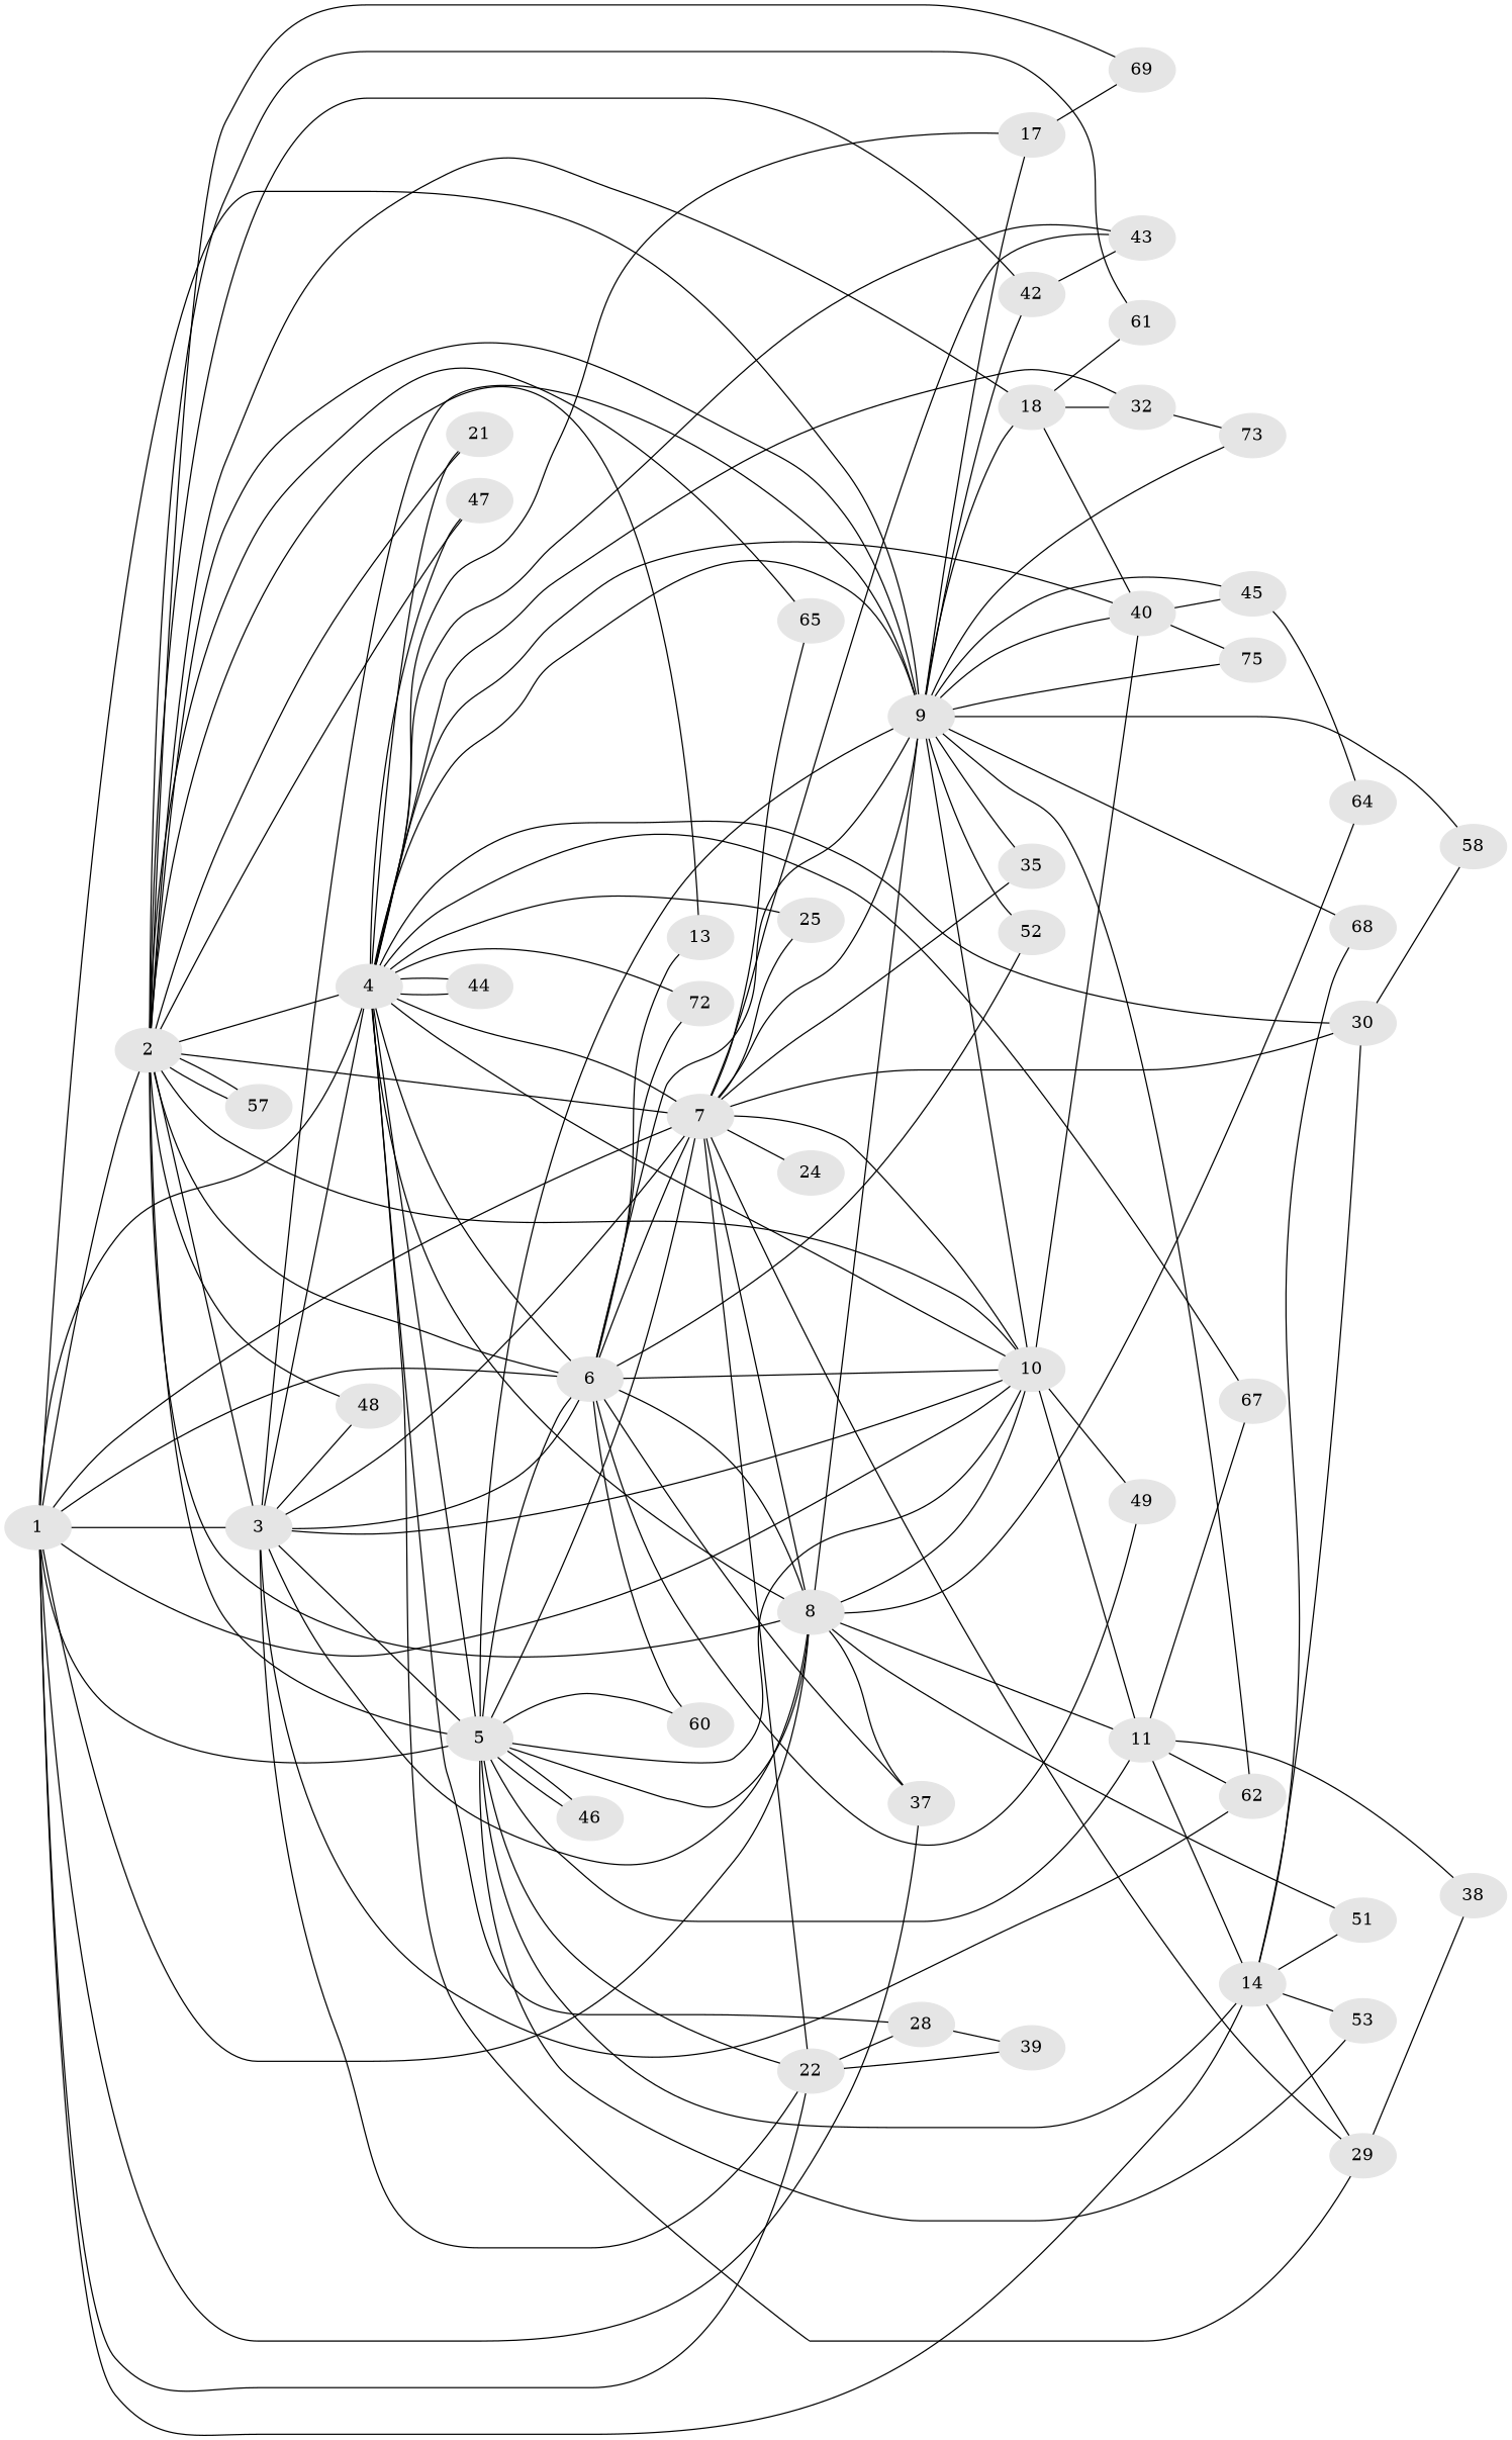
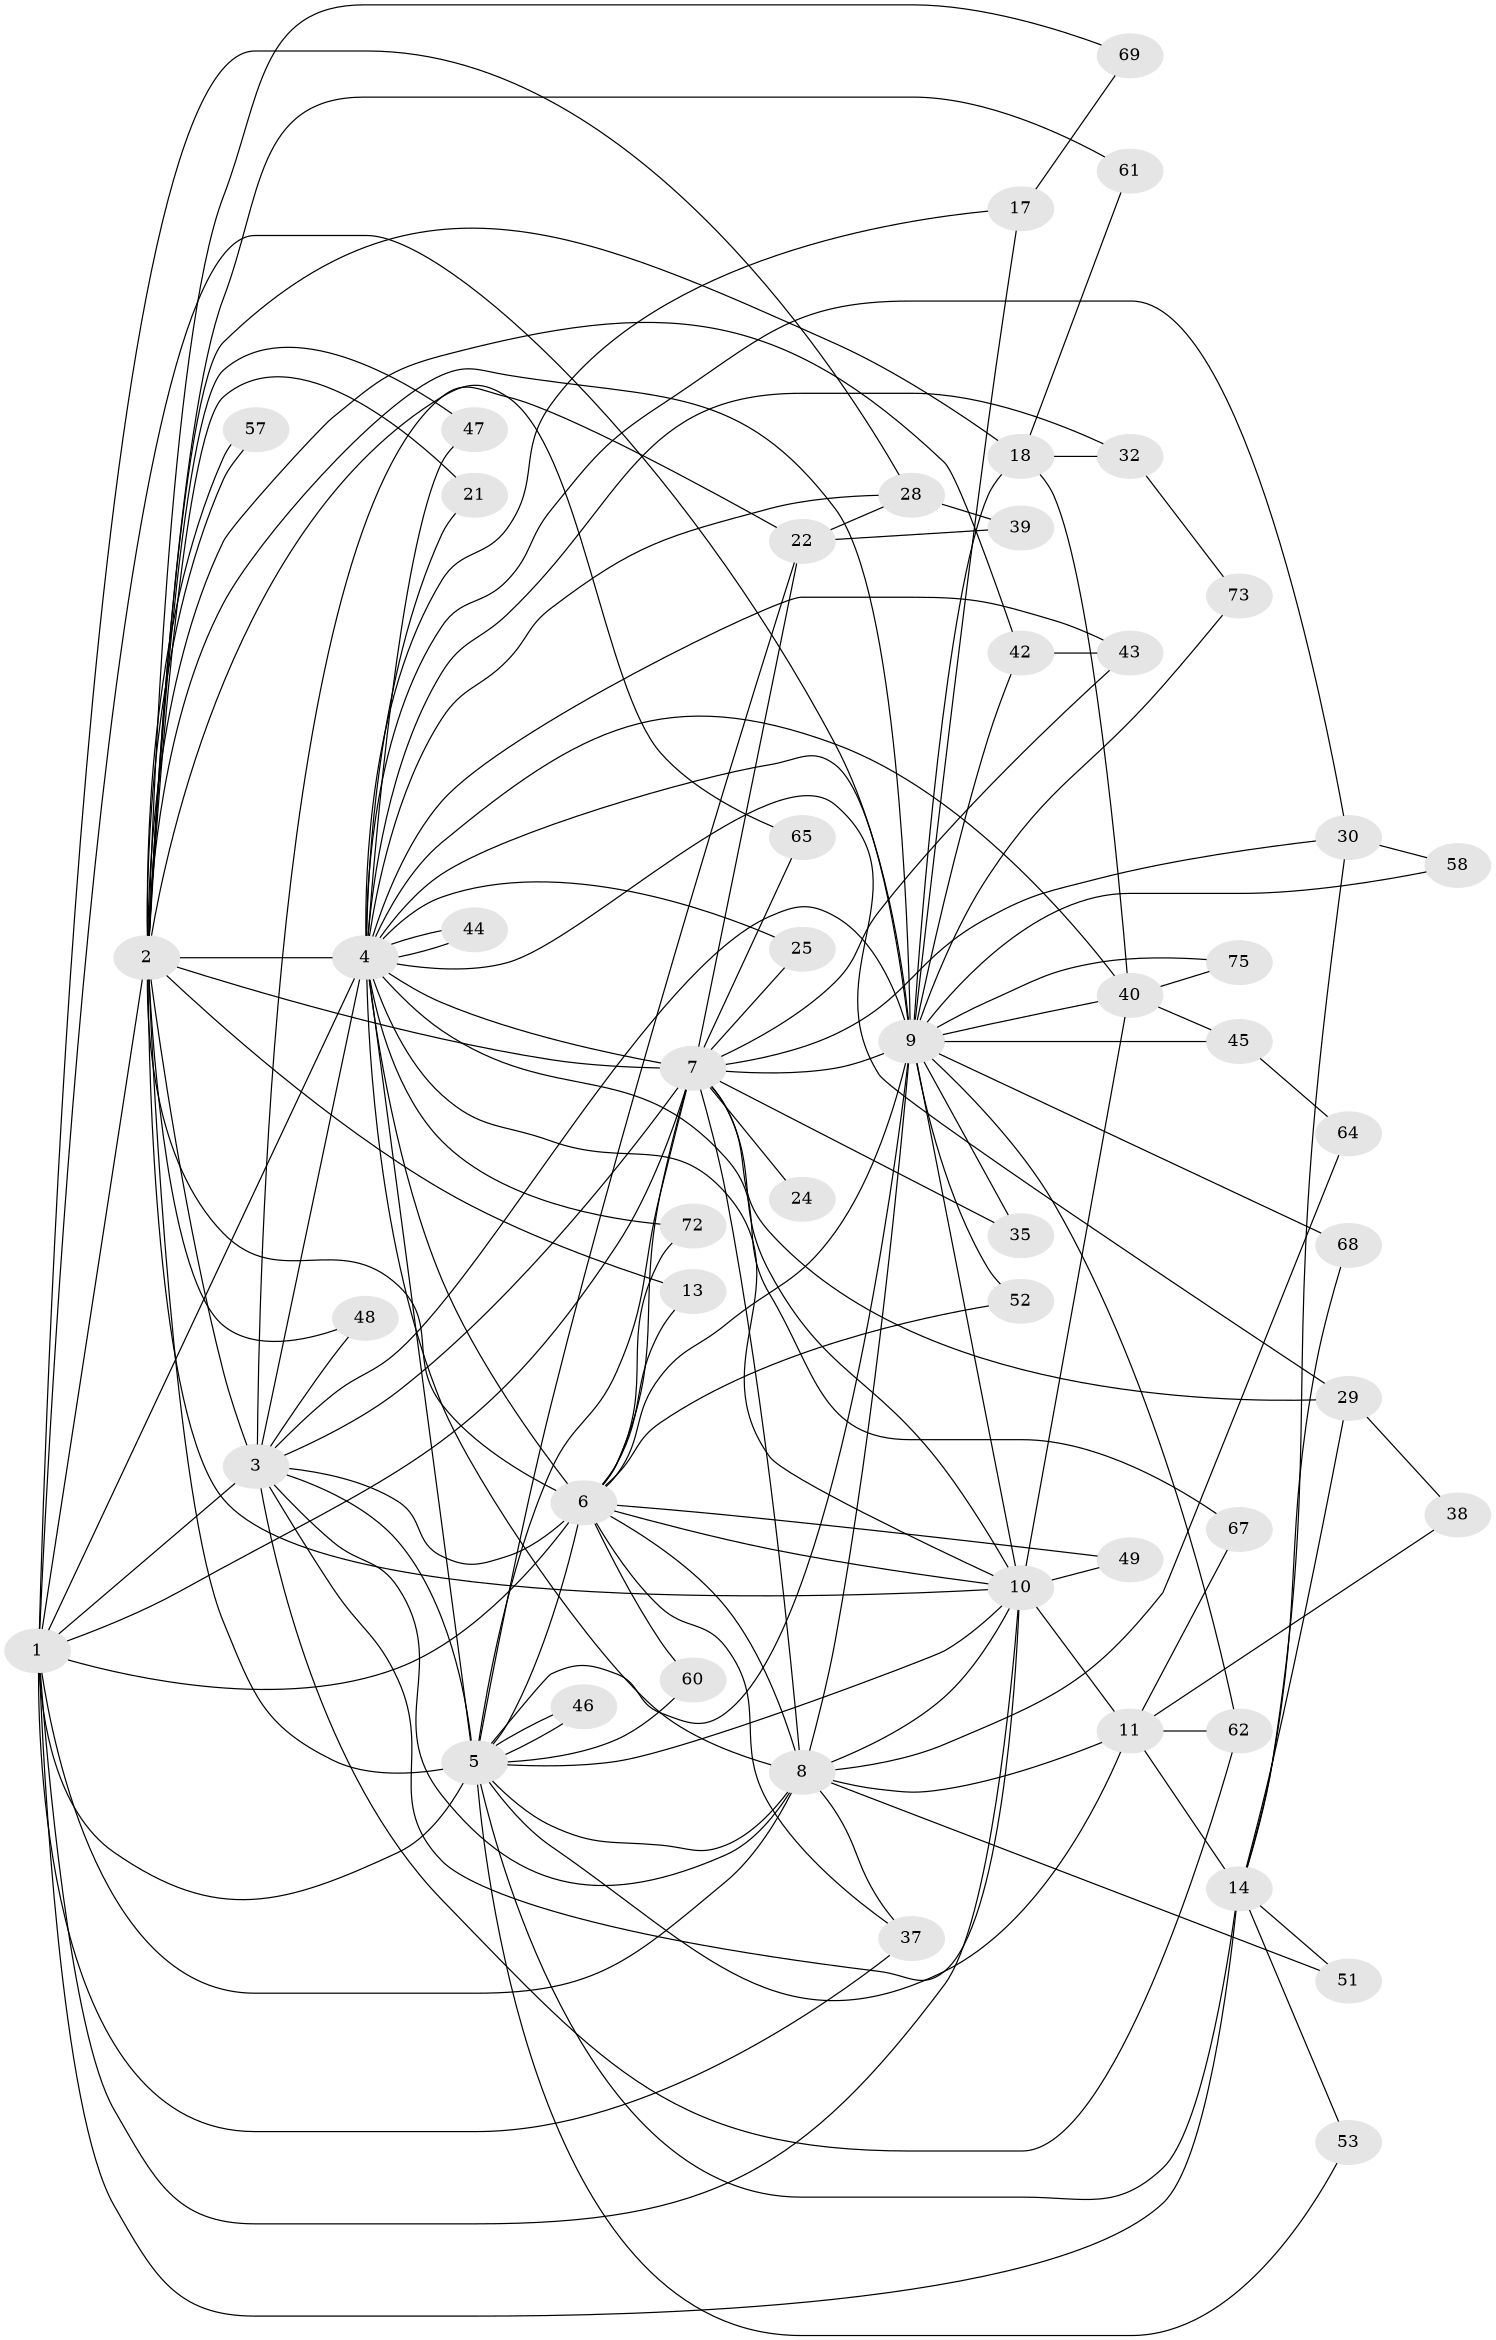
  graph {
    rankdir=LR
    node [color=gray90 style=filled]
    1 [super="+34"]
    2 [super="+26"]
    3 [super="+50"]
    4 [super="+16"]
    5 [super="+20"]
    6 [super="+31"]
    7 [super="+12"]
    8 [super="+54"]
    9 [super="+66"]
    10 [super="+19"]
    14 [super="+15"]
    28 [super="+39"]
    37 [super="+74"]
    13
    18 [super="+70"]
    21
    42
    47
    48
    57
    61
    65
    69
    22 [super="+27"]
    62 [super="+71"]
    17
    25
    29 [super="+36"]
    30 [super="+76"]
    32
    40 [super="+55"]
    43 [super="+56"]
    44
    67
    72
    11 [super="+23"]
    46
    53
    60
    49
    52 [super="+63"]
    24
    35
    51
    64
    45
    58
    68
    73
    75
    n51 [label=39]
    38
    1 -- 2 [weight=2]
    1 -- 3
    1 -- 4
    1 -- 5
    1 -- 6
    1 -- 7
    1 -- 8
    1 -- 9
    1 -- 10
    1 -- 14
-   1 -- 22
+   1 -- 28
    1 -- 37
    2 -- 3
    2 -- 4
    2 -- 5
    2 -- 6
    2 -- 7 [weight=2]
-   2 -- 8
    2 -- 9
    2 -- 10
    2 -- 13
    2 -- 18
    2 -- 21
    2 -- 42
    2 -- 47
    2 -- 48
    2 -- 57
    2 -- 57
    2 -- 61
    2 -- 65
    2 -- 69
    3 -- 4
    3 -- 5 [weight=2]
    3 -- 6
    3 -- 7
    3 -- 8
    3 -- 9
    3 -- 10
    3 -- 48
    3 -- 22
    3 -- 62
    4 -- 5
    4 -- 6
    4 -- 7 [weight=3]
    4 -- 8
    4 -- 9
    4 -- 10
    4 -- 28
    4 -- 21
    4 -- 47
    4 -- 17
    4 -- 25
    4 -- 29
    4 -- 30
    4 -- 32
    4 -- 40
    4 -- 43
    4 -- 44
    4 -- 44
    4 -- 67
    4 -- 72
    5 -- 6
    5 -- 7 [weight=2]
    5 -- 8
    5 -- 9
    5 -- 10
    5 -- 14
    5 -- 22
    5 -- 11
    5 -- 46
    5 -- 46
    5 -- 53
    5 -- 60
    6 -- 7
    6 -- 8 [weight=2]
    6 -- 9
    6 -- 10 [weight=2]
    6 -- 37
    6 -- 13
    6 -- 72
    6 -- 60
    6 -- 49
    6 -- 52
    7 -- 8
    7 -- 9 [weight=2]
    7 -- 10 [weight=2]
    7 -- 65
    7 -- 22
    7 -- 25
    7 -- 29
    7 -- 30
    7 -- 43
    7 -- 24
    7 -- 35
    8 -- 9
    8 -- 10
    8 -- 37
    8 -- 11
    8 -- 51
    8 -- 64
    9 -- 10
    9 -- 18
    9 -- 42
    9 -- 62
    9 -- 17
    9 -- 40
    9 -- 52 [weight=2]
    9 -- 35
    9 -- 45
    9 -- 58
    9 -- 68
    9 -- 73
    9 -- 75
    10 -- 40
    10 -- 11
    10 -- 49
    14 -- 29
    14 -- 30
    14 -- 53
    14 -- 51
    14 -- 68
    28 -- n51
    18 -- 61
    18 -- 32
    18 -- 40
    42 -- 43
    22 -- 28
    22 -- n51
    17 -- 69
    29 -- 38
    30 -- 58
    32 -- 73
    40 -- 45
    40 -- 75
    11 -- 14
    11 -- 62
    11 -- 67
    11 -- 38
    45 -- 64
  }
